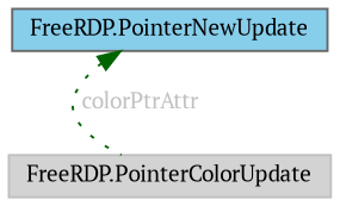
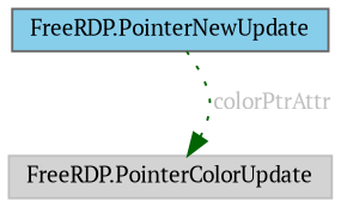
  digraph {
    fontname="PT Serif"
    node [fontname="PT Serif" fontsize=10 shape=box style=filled]
    n1 [color=gray40 fillcolor=skyblue fontcolor=black height=0.2 label="FreeRDP.PointerNewUpdate" width=0.4]
    n2 [color=grey75 fillcolor=lightgrey height=0.2 label="FreeRDP.PointerColorUpdate" width=0.4]
-   n1 -> n2 [color=darkgreen dir=back fontcolor=grey fontname="PT Serif" fontsize=10 label=" colorPtrAttr" labelfontname=Helvetica labelfontsize=10 style=dotted]
+   n2 -> n1 [color=darkgreen dir=back fontcolor=grey fontname="PT Serif" fontsize=10 label=" colorPtrAttr" labelfontname=Helvetica labelfontsize=10 style=dotted]
  }
